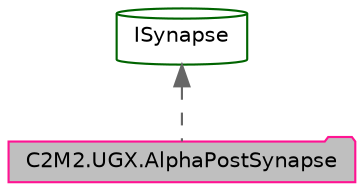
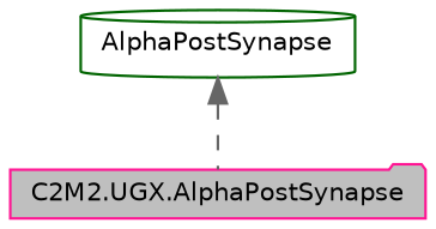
  digraph {
    node [fontname=Helvetica fontsize=10 style=filled]
    n1 [color=deeppink fillcolor=grey75 fontcolor=black height=0.2 label="C2M2.UGX.AlphaPostSynapse" shape=folder width=0.4]
-   n2 [color=darkgreen fillcolor=white height=0.2 label=ISynapse shape=cylinder width=0.4]
+   n2 [color=darkgreen fillcolor=white height=0.2 label=AlphaPostSynapse shape=cylinder width=0.4]
    n2 -> n1 [color=gray40 dir=back fontname=Helvetica fontsize=10 labelfontname=Helvetica labelfontsize=10 style=dashed]
  }
